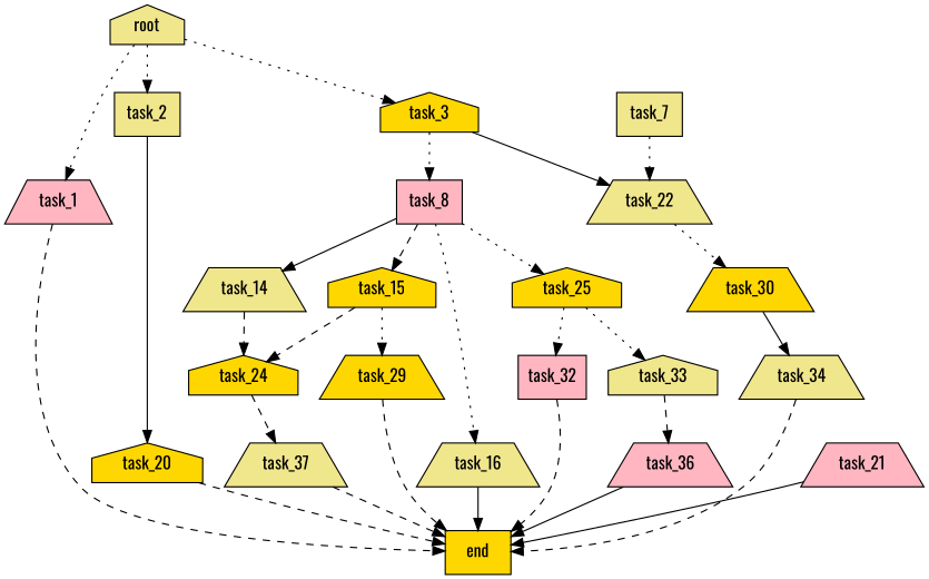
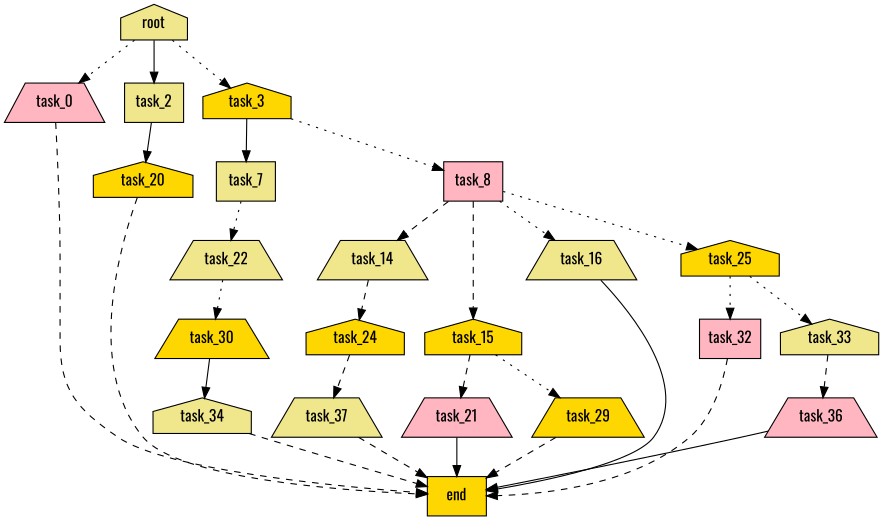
  digraph {
    fontname=Oswald
    node [fillcolor=khaki fontname=Oswald shape=trapezium style=filled]
    edge [fontname=Oswald style=dashed]
    root [shape=house]
-   task_1 [fillcolor=lightpink]
+   task_1 [fillcolor=lightpink label=task_0]
    task_2 [shape=box]
    task_3 [fillcolor=gold shape=house]
    end [fillcolor=gold shape=box]
    task_20 [fillcolor=gold shape=house]
    task_7 [shape=box]
    task_8 [fillcolor=lightpink shape=box]
    task_22
    task_14
    task_15 [fillcolor=gold shape=house]
    task_16
    task_25 [fillcolor=gold shape=house]
    task_30 [fillcolor=gold]
    task_24 [fillcolor=gold shape=house]
    task_21 [fillcolor=lightpink]
    task_29 [fillcolor=gold]
    task_32 [fillcolor=lightpink shape=box]
    task_33 [shape=house]
    task_37
-   task_34
+   task_34 [shape=house]
    task_36 [fillcolor=lightpink]
    root -> task_1 [style=dotted]
-   root -> task_2 [style=dotted]
+   root -> task_2 [style=solid]
    root -> task_3 [style=dotted]
    task_1 -> end
    task_2 -> task_20 [style=solid]
-   task_3 -> task_22 [style=solid]
+   task_3 -> task_7 [style=solid]
    task_3 -> task_8 [style=dotted]
    task_20 -> end
    task_7 -> task_22 [style=dotted]
-   task_8 -> task_14 [style=solid]
+   task_8 -> task_14
    task_8 -> task_15
    task_8 -> task_16 [style=dotted]
    task_8 -> task_25 [style=dotted]
    task_22 -> task_30 [style=dotted]
    task_14 -> task_24
-   task_15 -> task_24
+   task_15 -> task_21
    task_15 -> task_29 [style=dotted]
    task_16 -> end [style=solid]
    task_25 -> task_32 [style=dotted]
    task_25 -> task_33 [style=dotted]
    task_30 -> task_34 [style=solid]
    task_24 -> task_37
    task_21 -> end [style=solid]
    task_29 -> end
    task_32 -> end
    task_33 -> task_36
    task_37 -> end
    task_34 -> end
    task_36 -> end [style=solid]
  }
